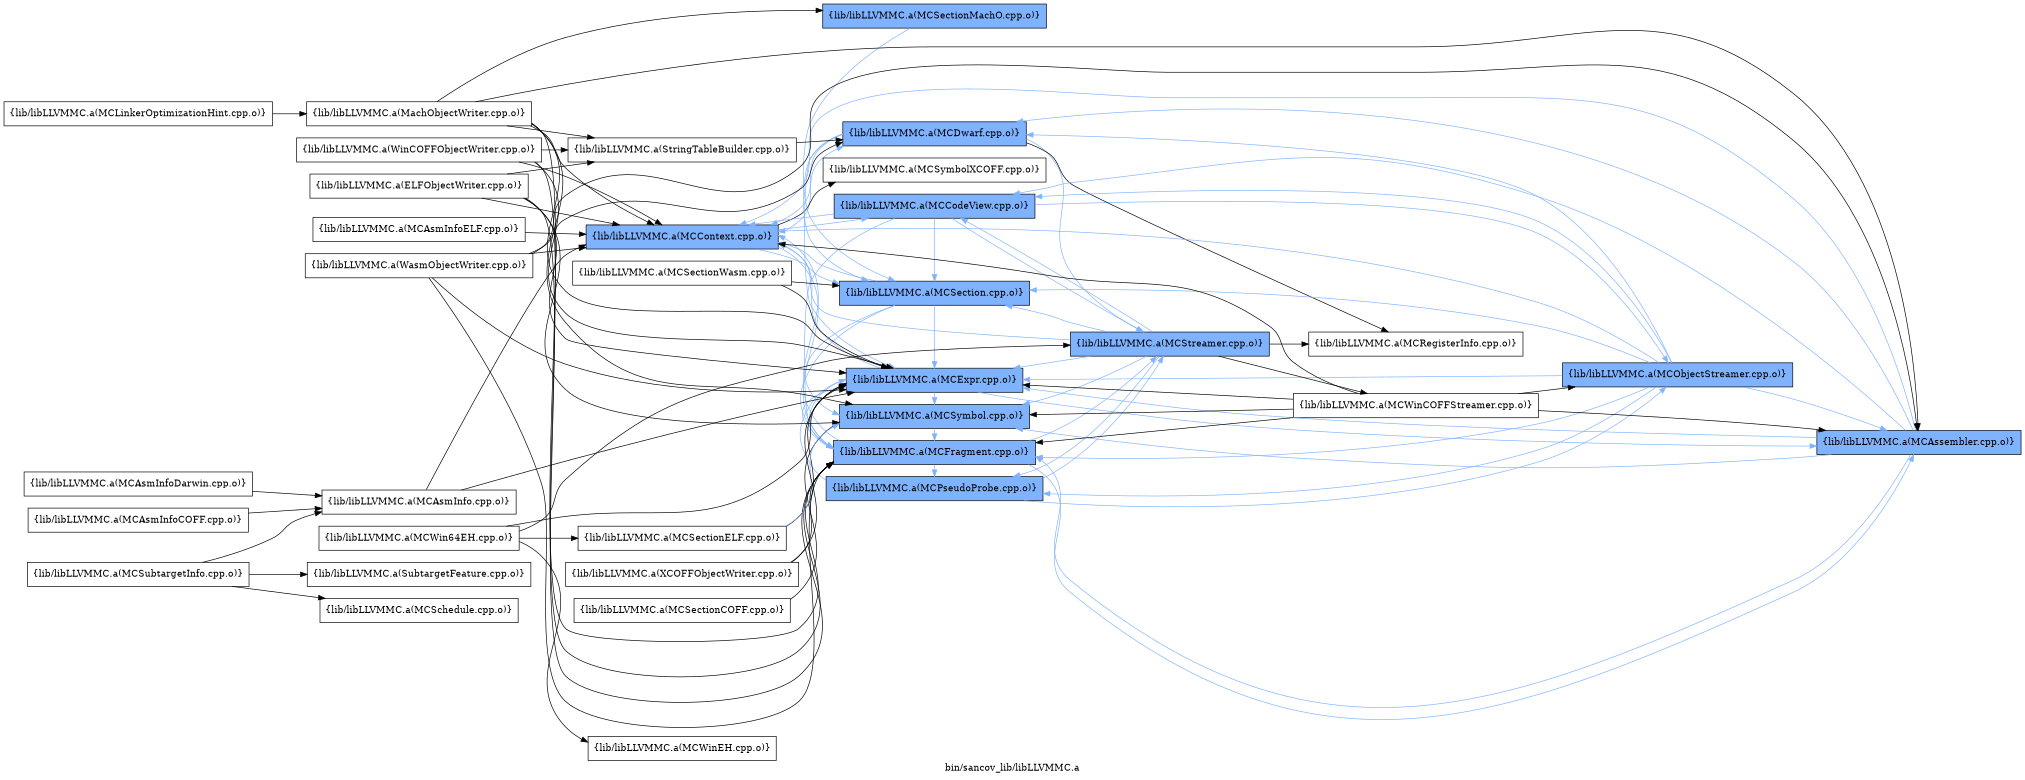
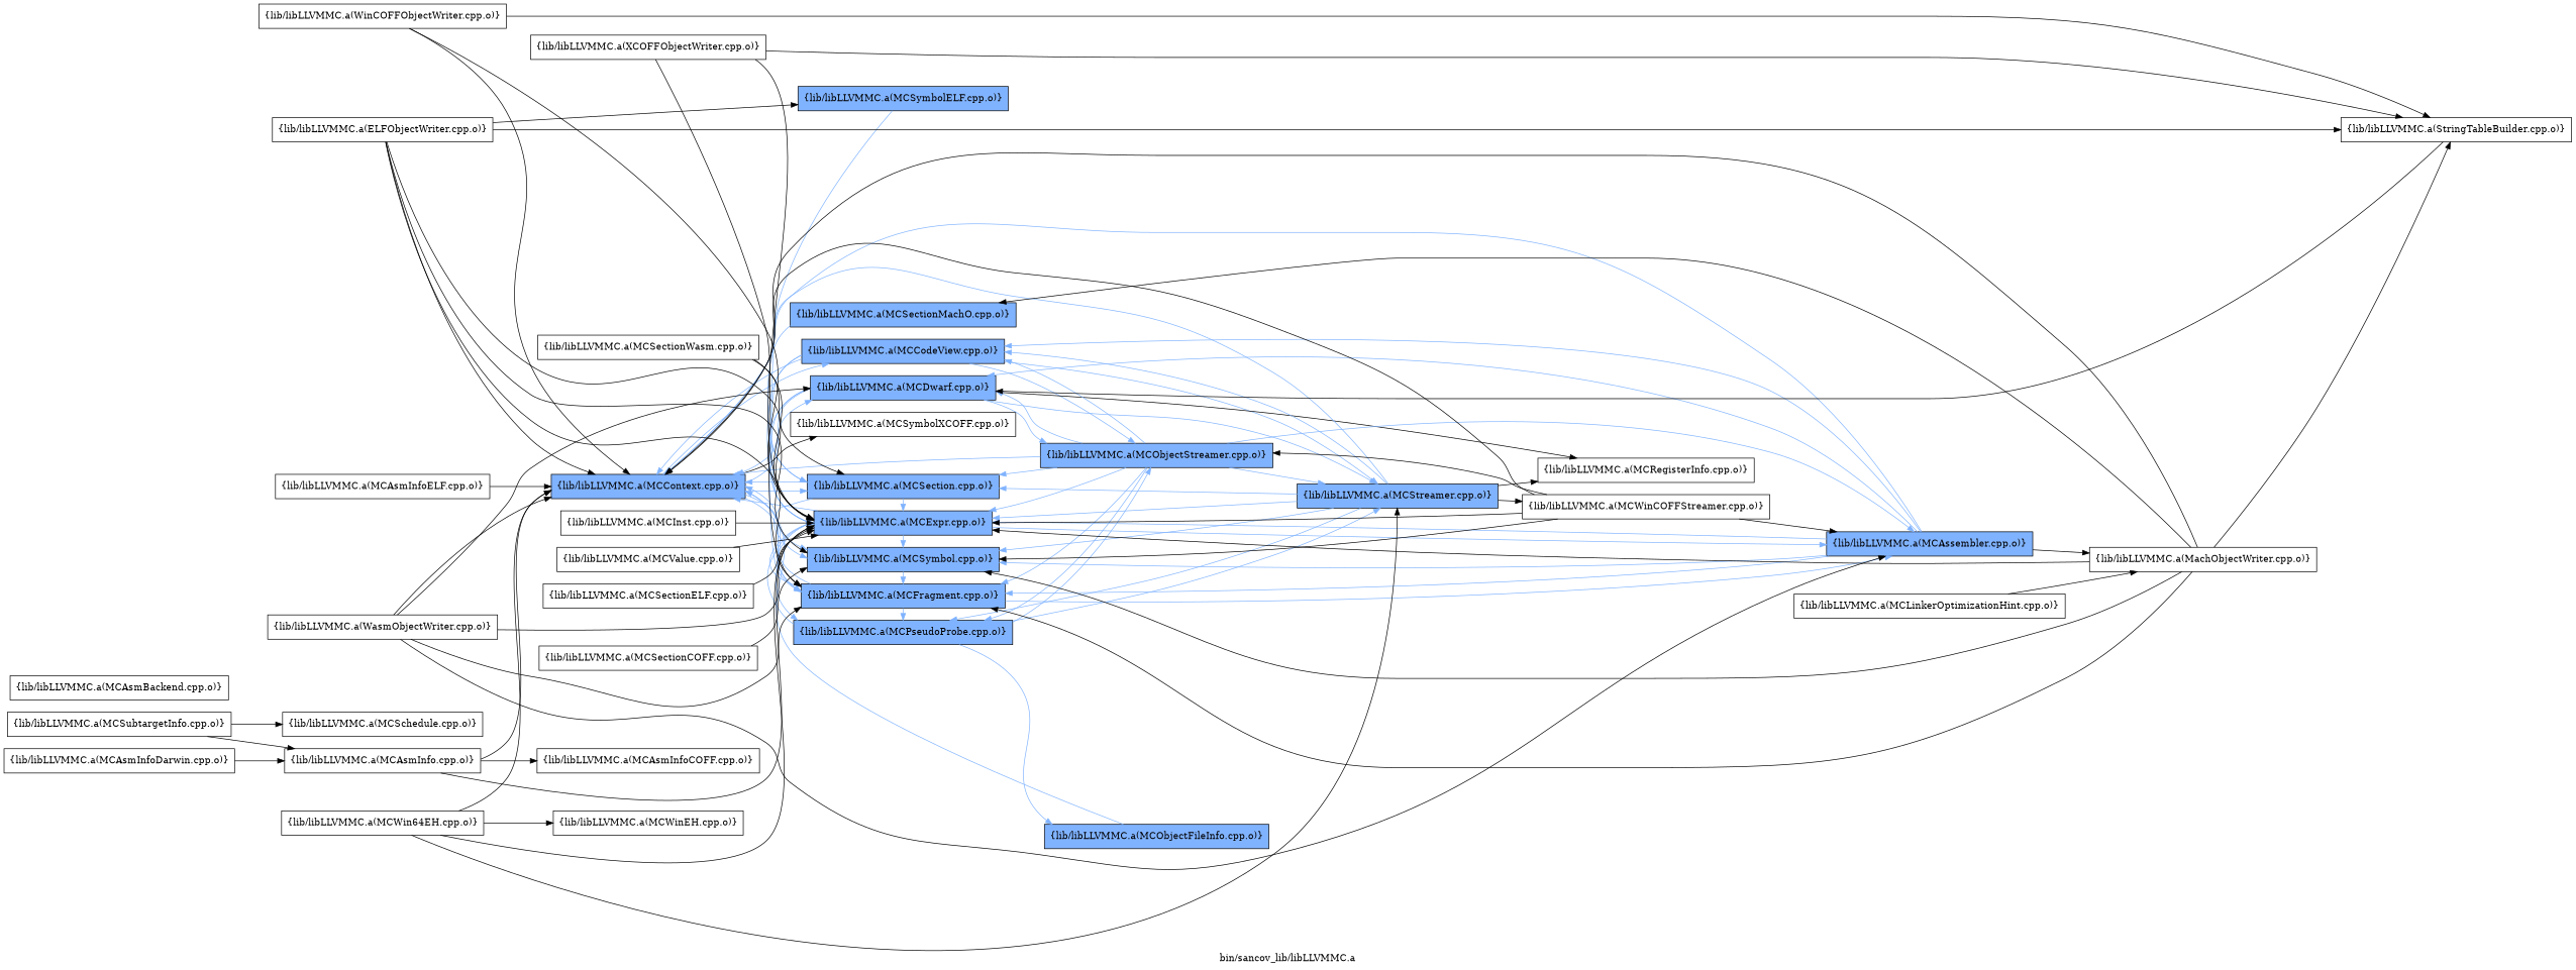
  digraph {
    label="bin/sancov_lib/libLLVMMC.a"
    rankdir=LR
    node [group=0 shape=box]
    edge [color="0.600000 0.5 1"]
    n1 [fillcolor="0.600000 0.5 1" group=1 label="{lib/libLLVMMC.a(MCContext.cpp.o)}" style=filled]
    n2 [fillcolor="0.600000 0.5 1" group=1 label="{lib/libLLVMMC.a(MCCodeView.cpp.o)}" style=filled]
    n3 [fillcolor="0.600000 0.5 1" group=1 label="{lib/libLLVMMC.a(MCDwarf.cpp.o)}" style=filled]
    n4 [fillcolor="0.600000 0.5 1" group=1 label="{lib/libLLVMMC.a(MCExpr.cpp.o)}" style=filled]
    n5 [fillcolor="0.600000 0.5 1" group=1 label="{lib/libLLVMMC.a(MCFragment.cpp.o)}" style=filled]
    n6 [fillcolor="0.600000 0.5 1" group=1 label="{lib/libLLVMMC.a(MCPseudoProbe.cpp.o)}" style=filled]
    n7 [fillcolor="0.600000 0.5 1" group=1 label="{lib/libLLVMMC.a(MCSection.cpp.o)}" style=filled]
    n8 [fillcolor="0.600000 0.5 1" group=1 label="{lib/libLLVMMC.a(MCSectionMachO.cpp.o)}" style=filled]
    n9 [fillcolor="0.600000 0.5 1" group=1 label="{lib/libLLVMMC.a(MCSymbol.cpp.o)}" style=filled]
+   n10 [fillcolor="0.600000 0.5 1" group=1 label="{lib/libLLVMMC.a(MCSymbolELF.cpp.o)}" style=filled]
    n11 [label="{lib/libLLVMMC.a(MCSymbolXCOFF.cpp.o)}"]
    n12 [fillcolor="0.600000 0.5 1" group=1 label="{lib/libLLVMMC.a(MCObjectStreamer.cpp.o)}" style=filled]
    n13 [fillcolor="0.600000 0.5 1" group=1 label="{lib/libLLVMMC.a(MCStreamer.cpp.o)}" style=filled]
    n14 [label="{lib/libLLVMMC.a(MCRegisterInfo.cpp.o)}"]
    n15 [fillcolor="0.600000 0.5 1" group=1 label="{lib/libLLVMMC.a(MCAssembler.cpp.o)}" style=filled]
+   n16 [fillcolor="0.600000 0.5 1" group=1 label="{lib/libLLVMMC.a(MCObjectFileInfo.cpp.o)}" style=filled]
    n17 [label="{lib/libLLVMMC.a(MCWinCOFFStreamer.cpp.o)}"]
    n18 [label="{lib/libLLVMMC.a(StringTableBuilder.cpp.o)}"]
    n19 [label="{lib/libLLVMMC.a(MCAsmInfo.cpp.o)}"]
    n20 [label="{lib/libLLVMMC.a(MCSubtargetInfo.cpp.o)}"]
    n21 [label="{lib/libLLVMMC.a(MCSchedule.cpp.o)}"]
-   n22 [label="{lib/libLLVMMC.a(SubtargetFeature.cpp.o)}"]
+   n23 [label="{lib/libLLVMMC.a(MCAsmBackend.cpp.o)}"]
+   n24 [label="{lib/libLLVMMC.a(MCInst.cpp.o)}"]
    n25 [label="{lib/libLLVMMC.a(MCAsmInfoCOFF.cpp.o)}"]
    n26 [label="{lib/libLLVMMC.a(MCAsmInfoDarwin.cpp.o)}"]
    n27 [label="{lib/libLLVMMC.a(MCAsmInfoELF.cpp.o)}"]
    n28 [label="{lib/libLLVMMC.a(MachObjectWriter.cpp.o)}"]
+   n29 [label="{lib/libLLVMMC.a(MCValue.cpp.o)}"]
    n30 [label="{lib/libLLVMMC.a(WinCOFFObjectWriter.cpp.o)}"]
    n31 [label="{lib/libLLVMMC.a(MCWin64EH.cpp.o)}"]
    n32 [label="{lib/libLLVMMC.a(MCWinEH.cpp.o)}"]
    n33 [label="{lib/libLLVMMC.a(ELFObjectWriter.cpp.o)}"]
    n34 [label="{lib/libLLVMMC.a(MCSectionCOFF.cpp.o)}"]
    n35 [label="{lib/libLLVMMC.a(MCSectionELF.cpp.o)}"]
    n36 [label="{lib/libLLVMMC.a(MCSectionWasm.cpp.o)}"]
    n37 [label="{lib/libLLVMMC.a(MCLinkerOptimizationHint.cpp.o)}"]
    n38 [label="{lib/libLLVMMC.a(WasmObjectWriter.cpp.o)}"]
    n39 [label="{lib/libLLVMMC.a(XCOFFObjectWriter.cpp.o)}"]
    subgraph sub_1 {
      rank=same
      n1
    }
    subgraph sub_2 {
      rank=same
      n2
      n3
      n4
      n5
      n6
      n7
      n8
      n9
+     n10
      n11
    }
    subgraph sub_3 {
      rank=same
      n1
    }
    subgraph sub_4 {
      rank=same
      n2
      n3
      n4
      n5
      n6
      n7
      n8
      n9
+     n10
      n11
    }
    n1 -> n2
    n1 -> n3
    n1 -> n5
+   n1 -> n6
    n1 -> n7
-   n35 -> n9
+   n1 -> n9
    n1 -> n11 [color=""]
    n2 -> n1
-   n2 -> n7
+   n2 -> n4
    n2 -> n5
    n2 -> n12
    n2 -> n13
    n3 -> n1
    n3 -> n4
    n3 -> n7
+   n3 -> n12
    n3 -> n13
    n3 -> n14 [color=""]
    n4 -> n1
    n4 -> n5
    n4 -> n9
    n4 -> n15
    n5 -> n1
    n5 -> n4
    n5 -> n6
    n5 -> n15
    n6 -> n4
    n6 -> n12
    n6 -> n13
+   n6 -> n16
    n7 -> n1
    n7 -> n4
-   n7 -> n5
    n7 -> n9
    n8 -> n7
    n9 -> n5
+   n10 -> n4
    n12 -> n1
    n12 -> n2
    n12 -> n3
    n12 -> n4
    n12 -> n5
    n12 -> n6
    n12 -> n7
-   n5 -> n13
+   n12 -> n13
    n12 -> n15
    n13 -> n1
    n13 -> n2
    n13 -> n4
    n13 -> n6
    n13 -> n7
    n13 -> n9
    n13 -> n14 [color=""]
    n13 -> n17 [color=""]
    n15 -> n1
    n15 -> n2
    n15 -> n3
    n15 -> n4
    n15 -> n5
    n15 -> n9
+   n16 -> n1
    n17 -> n1 [color=""]
    n17 -> n4 [color=""]
-   n17 -> n5 [color=""]
    n17 -> n9 [color=""]
    n17 -> n12 [color=""]
    n17 -> n15 [color=""]
    n18 -> n3 [color=""]
    n19 -> n1 [color=""]
    n19 -> n4 [color=""]
    n20 -> n19 [color=""]
    n20 -> n21 [color=""]
-   n20 -> n22 [color=""]
-   n25 -> n19 [color=""]
+   n24 -> n4 [color=""]
+   n19 -> n25 [color=""]
    n26 -> n19 [color=""]
    n27 -> n1 [color=""]
    n28 -> n1 [color=""]
    n28 -> n4 [color=""]
    n28 -> n5 [color=""]
    n28 -> n8 [color=""]
    n28 -> n9 [color=""]
-   n28 -> n15 [color=""]
+   n15 -> n28 [color=""]
    n28 -> n18 [color=""]
+   n29 -> n4 [color=""]
    n30 -> n1 [color=""]
    n30 -> n4 [color=""]
-   n30 -> n5 [color=""]
    n30 -> n18 [color=""]
-   n31 -> n35 [color=""]
+   n31 -> n1 [color=""]
    n31 -> n4 [color=""]
    n31 -> n13 [color=""]
    n31 -> n32 [color=""]
    n33 -> n1 [color=""]
    n33 -> n4 [color=""]
    n33 -> n5 [color=""]
    n33 -> n9 [color=""]
+   n33 -> n10 [color=""]
    n33 -> n18 [color=""]
    n34 -> n9 [color=""]
    n35 -> n4 [color=""]
    n36 -> n4 [color=""]
    n36 -> n7 [color=""]
    n37 -> n28 [color=""]
    n38 -> n1 [color=""]
    n38 -> n3 [color=""]
    n38 -> n4 [color=""]
    n38 -> n5 [color=""]
    n38 -> n15 [color=""]
    n39 -> n4 [color=""]
    n39 -> n5 [color=""]
+   n39 -> n18 [color=""]
  }
